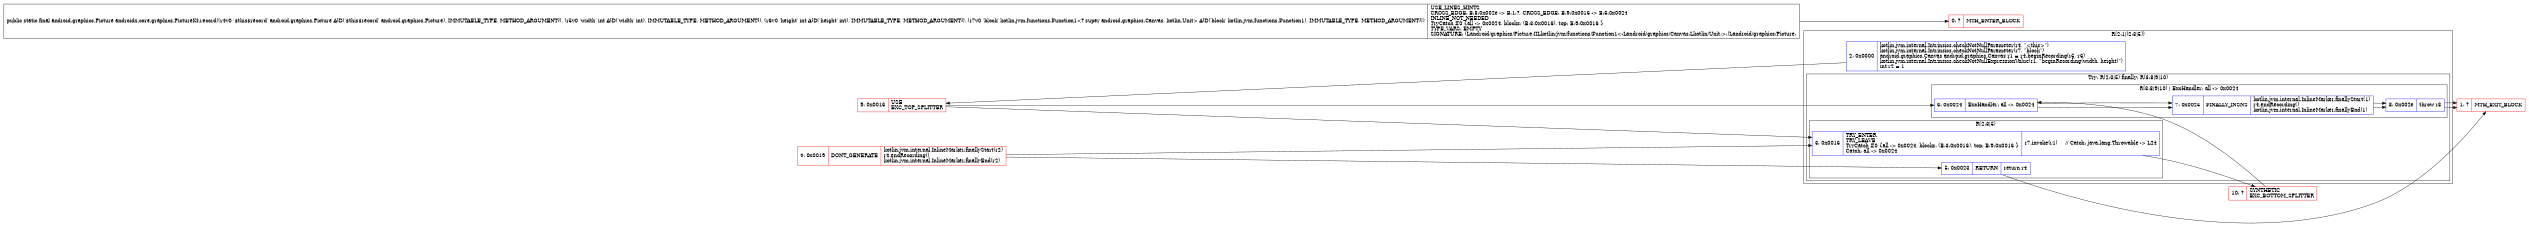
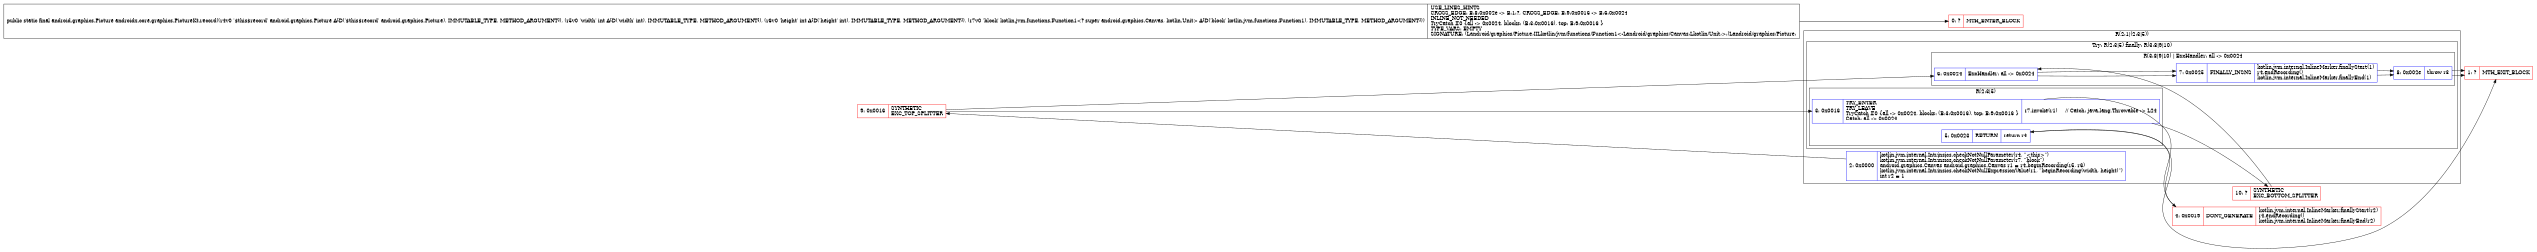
  digraph {
    rankdir=LR
    node [color=blue shape=record]
    n1 [label="{3\:\ 0x0016|TRY_ENTER\lTRY_LEAVE\lTryCatch #0 \{all \-\> 0x0024, blocks: (B:3:0x0016), top: B:9:0x0016 \}\lCatch: all \-\> 0x0024\l|r7.invoke(r1)     \/\/ Catch: java.lang.Throwable \-\> L24\l}"]
    n2 [label="{5\:\ 0x0023|RETURN\l|return r4\l}"]
    n3 [label="{6\:\ 0x0024|ExcHandler: all \-\> 0x0024\l}"]
    n4 [label="{7\:\ 0x0025|FINALLY_INSNS\l|kotlin.jvm.internal.InlineMarker.finallyStart(1)\lr4.endRecording()\lkotlin.jvm.internal.InlineMarker.finallyEnd(1)\l}"]
    n5 [label="{8\:\ 0x002e|throw r3\l}"]
    n6 [label="{2\:\ 0x0000|kotlin.jvm.internal.Intrinsics.checkNotNullParameter(r4, \"\<this\>\")\lkotlin.jvm.internal.Intrinsics.checkNotNullParameter(r7, \"block\")\landroid.graphics.Canvas android.graphics.Canvas r1 = r4.beginRecording(r5, r6)\lkotlin.jvm.internal.Intrinsics.checkNotNullExpressionValue(r1, \"beginRecording(width, height)\")\lint r2 = 1\l}"]
    n7 [color=red label="{4\:\ 0x0019|DONT_GENERATE\l|kotlin.jvm.internal.InlineMarker.finallyStart(r2)\lr4.endRecording()\lkotlin.jvm.internal.InlineMarker.finallyEnd(r2)\l}"]
    n8 [color=red label="{10\:\ ?|SYNTHETIC\lEXC_BOTTOM_SPLITTER\l}"]
    n9 [color=red label="{1\:\ ?|MTH_EXIT_BLOCK\l}"]
-   n10 [color=red label="{9\:\ 0x0016|USE\lEXC_TOP_SPLITTER\l}"]
+   n10 [color=red label="{9\:\ 0x0016|SYNTHETIC\lEXC_TOP_SPLITTER\l}"]
    n11 [color=red label="{0\:\ ?|MTH_ENTER_BLOCK\l}"]
    n12 [label="{public static final android.graphics.Picture androidx.core.graphics.PictureKt.record((r4v0 '$this$record' android.graphics.Picture A[D('$this$record' android.graphics.Picture), IMMUTABLE_TYPE, METHOD_ARGUMENT]), (r5v0 'width' int A[D('width' int), IMMUTABLE_TYPE, METHOD_ARGUMENT]), (r6v0 'height' int A[D('height' int), IMMUTABLE_TYPE, METHOD_ARGUMENT]), (r7v0 'block' kotlin.jvm.functions.Function1\<? super android.graphics.Canvas, kotlin.Unit\> A[D('block' kotlin.jvm.functions.Function1), IMMUTABLE_TYPE, METHOD_ARGUMENT]))  | USE_LINES_HINTS\lCROSS_EDGE: B:8:0x002e \-\> B:1:?, CROSS_EDGE: B:9:0x0016 \-\> B:6:0x0024\lINLINE_NOT_NEEDED\lTryCatch #0 \{all \-\> 0x0024, blocks: (B:3:0x0016), top: B:9:0x0016 \}\lTYPE_VARS: EMPTY\lSIGNATURE: (Landroid\/graphics\/Picture;IILkotlin\/jvm\/functions\/Function1\<\-Landroid\/graphics\/Canvas;Lkotlin\/Unit;\>;)Landroid\/graphics\/Picture;\l}" color=""]
    subgraph cluster_1 {
      label="R(2:1|(2:3|5))"
      n6
      subgraph cluster_2 {
        label="Try: R(2:3|5) finally: R(3:8|9|10)"
        subgraph cluster_3 {
          label="R(2:3|5)"
          n1
          n2
        }
        subgraph cluster_4 {
          label="R(3:8|9|10) | ExcHandler: all \-\> 0x0024\l"
          n3
          n4
          n5
        }
      }
    }
    subgraph cluster_5 {
      label="R(3:8|9|10) | ExcHandler: all \-\> 0x0024\l"
    }
-   n7 -> n1
+   n1 -> n7
    n1 -> n8
    n2 -> n9
    n3 -> n4
    n3 -> n4
    n4 -> n5
    n4 -> n5
    n5 -> n9
    n5 -> n9
    n6 -> n10
    n7 -> n2
    n8 -> n3
    n10 -> n1
    n10 -> n3
    n12 -> n11
  }
